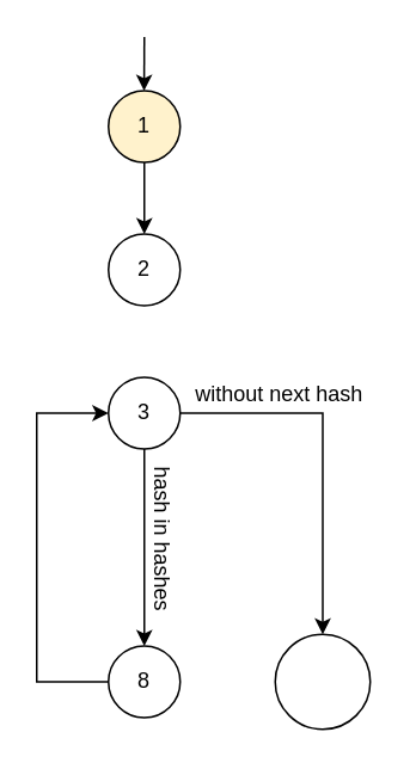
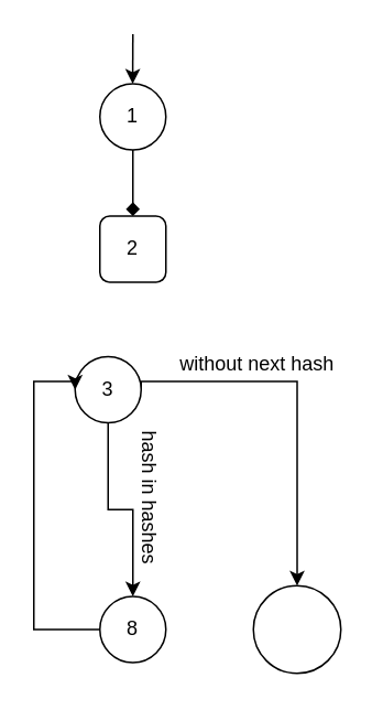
  <mxCell id="0" />
  <mxCell id="1" parent="0" />
  <mxCell id="2" value="" style="ellipse;whiteSpace=wrap;html=1;aspect=fixed;" vertex="1" parent="1"><mxGeometry x="153" y="353.5" width="53" height="53" as="geometry" /></mxCell>
- <mxCell id="3" style="edgeStyle=orthogonalEdgeStyle;rounded=0;orthogonalLoop=1;jettySize=auto;html=1;exitX=0.5;exitY=1;exitDx=0;exitDy=0;entryX=0.5;entryY=0;entryDx=0;entryDy=0;" parent="1" source="4" target="5" edge="1"><mxGeometry relative="1" as="geometry" /></mxCell>
- <mxCell id="4" value="1" style="ellipse;whiteSpace=wrap;html=1;aspect=fixed;fillColor=#fff2cc;" parent="1" vertex="1"><mxGeometry x="60" y="50" width="40" height="40" as="geometry" /></mxCell>
- <mxCell id="5" value="2" style="ellipse;whiteSpace=wrap;html=1;aspect=fixed;" parent="1" vertex="1"><mxGeometry x="60" y="130" width="40" height="40" as="geometry" /></mxCell>
+ <mxCell id="3" style="edgeStyle=orthogonalEdgeStyle;rounded=0;orthogonalLoop=1;jettySize=auto;html=1;exitX=0.5;exitY=1;exitDx=0;exitDy=0;entryX=0.5;entryY=0;entryDx=0;entryDy=0;endArrow=diamond;" parent="1" source="4" target="5" edge="1"><mxGeometry relative="1" as="geometry" /></mxCell>
+ <mxCell id="4" value="1" style="ellipse;whiteSpace=wrap;html=1;aspect=fixed;" parent="1" vertex="1"><mxGeometry x="60" y="50" width="40" height="40" as="geometry" /></mxCell>
+ <mxCell id="5" value="2" style="whiteSpace=wrap;html=1;aspect=fixed;rounded=1;" parent="1" vertex="1"><mxGeometry x="60" y="130" width="40" height="40" as="geometry" /></mxCell>
  <mxCell id="6" style="edgeStyle=orthogonalEdgeStyle;rounded=0;orthogonalLoop=1;jettySize=auto;html=1;exitX=0.5;exitY=1;exitDx=0;exitDy=0;entryX=0.5;entryY=0;entryDx=0;entryDy=0;" parent="1" source="8" target="10" edge="1"><mxGeometry relative="1" as="geometry" /></mxCell>
  <mxCell id="7" style="edgeStyle=orthogonalEdgeStyle;rounded=0;orthogonalLoop=1;jettySize=auto;html=1;exitX=1;exitY=0.5;exitDx=0;exitDy=0;entryX=0.5;entryY=0;entryDx=0;entryDy=0;" parent="1" source="8" target="2" edge="1"><mxGeometry relative="1" as="geometry"><Array as="points"><mxPoint x="180" y="230" /></Array><mxPoint x="180" y="350" as="targetPoint" /></mxGeometry></mxCell>
- <mxCell id="8" value="3" style="ellipse;whiteSpace=wrap;html=1;aspect=fixed;" parent="1" vertex="1"><mxGeometry x="60" y="210" width="40" height="40" as="geometry" /></mxCell>
+ <mxCell id="8" value="3" style="ellipse;whiteSpace=wrap;html=1;aspect=fixed;" parent="1" vertex="1"><mxGeometry x="45" y="215" width="40" height="40" as="geometry" /></mxCell>
  <mxCell id="9" style="edgeStyle=orthogonalEdgeStyle;rounded=0;orthogonalLoop=1;jettySize=auto;html=1;exitX=0;exitY=0.5;exitDx=0;exitDy=0;entryX=0;entryY=0.5;entryDx=0;entryDy=0;" parent="1" source="10" target="8" edge="1"><mxGeometry relative="1" as="geometry"><Array as="points"><mxPoint x="20" y="380" /><mxPoint x="20" y="230" /></Array></mxGeometry></mxCell>
  <mxCell id="10" value="8" style="ellipse;whiteSpace=wrap;html=1;aspect=fixed;" parent="1" vertex="1"><mxGeometry x="60" y="360" width="40" height="40" as="geometry" /></mxCell>
  <mxCell id="11" value="hash in hashes" style="text;html=1;align=center;verticalAlign=middle;resizable=0;points=[];autosize=1;rotation=90;" parent="1" vertex="1"><mxGeometry x="40" y="290" width="100" height="20" as="geometry" /></mxCell>
  <mxCell id="12" value="without next hash" style="text;html=1;align=center;verticalAlign=middle;resizable=0;points=[];autosize=1;rotation=0;" parent="1" vertex="1"><mxGeometry x="100" y="210" width="110" height="20" as="geometry" /></mxCell>
  <mxCell id="13" style="edgeStyle=orthogonalEdgeStyle;rounded=0;orthogonalLoop=1;jettySize=auto;html=1;entryX=0.5;entryY=0;entryDx=0;entryDy=0;" edge="1" parent="1"><mxGeometry relative="1" as="geometry"><mxPoint x="80" y="20" as="sourcePoint" /><mxPoint x="79.88" y="50" as="targetPoint" /></mxGeometry></mxCell>
